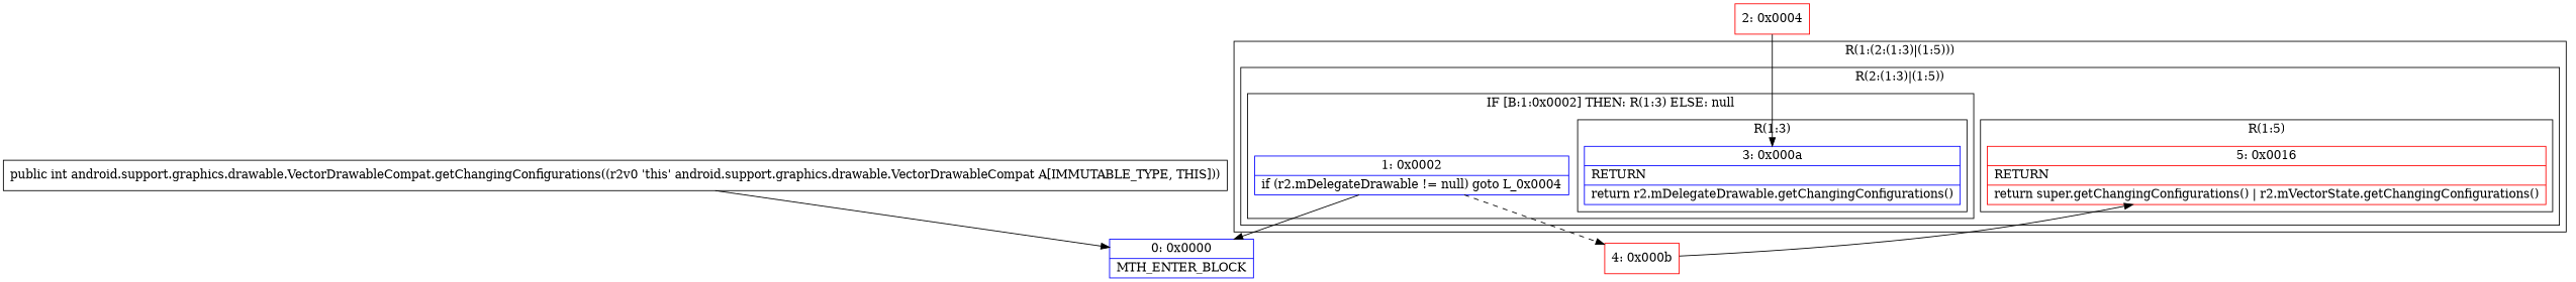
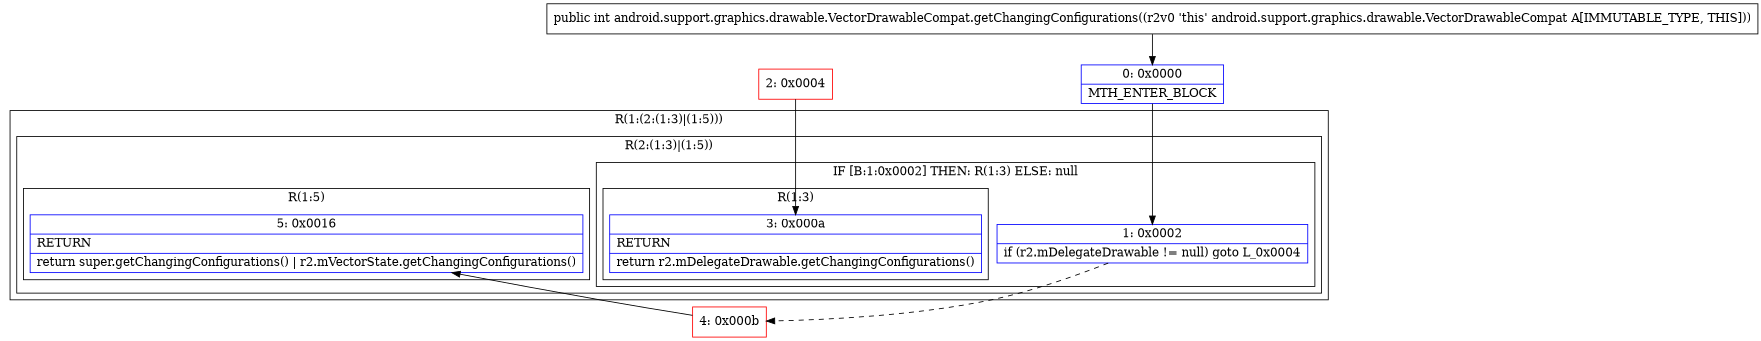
  digraph {
    node [color=blue shape=record]
    n1 [label="{3\:\ 0x000a|RETURN\l|return r2.mDelegateDrawable.getChangingConfigurations()\l}"]
    n2 [label="{1\:\ 0x0002|if (r2.mDelegateDrawable != null) goto L_0x0004\l}"]
-   n3 [color=red label="{5\:\ 0x0016|RETURN\l|return super.getChangingConfigurations() \| r2.mVectorState.getChangingConfigurations()\l}"]
+   n3 [label="{5\:\ 0x0016|RETURN\l|return super.getChangingConfigurations() \| r2.mVectorState.getChangingConfigurations()\l}"]
    n4 [color=red label="{4\:\ 0x000b}"]
    n5 [color=red label="{2\:\ 0x0004}"]
    n6 [label="{0\:\ 0x0000|MTH_ENTER_BLOCK\l}"]
    n7 [label="{public int android.support.graphics.drawable.VectorDrawableCompat.getChangingConfigurations((r2v0 'this' android.support.graphics.drawable.VectorDrawableCompat A[IMMUTABLE_TYPE, THIS])) }" color=""]
    subgraph cluster_1 {
      label="R(1:(2:(1:3)|(1:5)))"
      subgraph cluster_2 {
        label="R(2:(1:3)|(1:5))"
        subgraph cluster_3 {
          label="IF [B:1:0x0002] THEN: R(1:3) ELSE: null"
          n2
          subgraph cluster_4 {
            label="R(1:3)"
            n1
          }
        }
        subgraph cluster_5 {
          label="R(1:5)"
          n3
        }
      }
    }
    n2 -> n4 [style=dashed]
    n4 -> n3
    n5 -> n1
-   n2 -> n6
+   n6 -> n2
    n7 -> n6
  }
